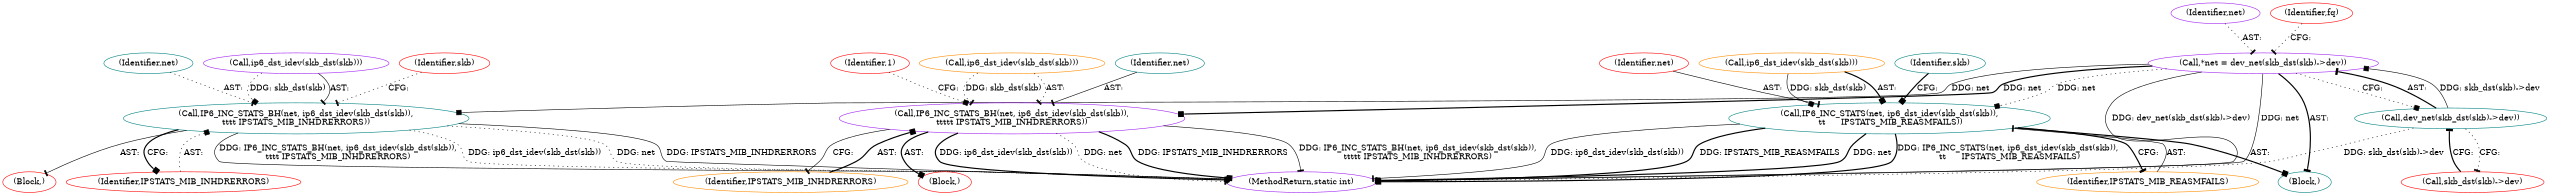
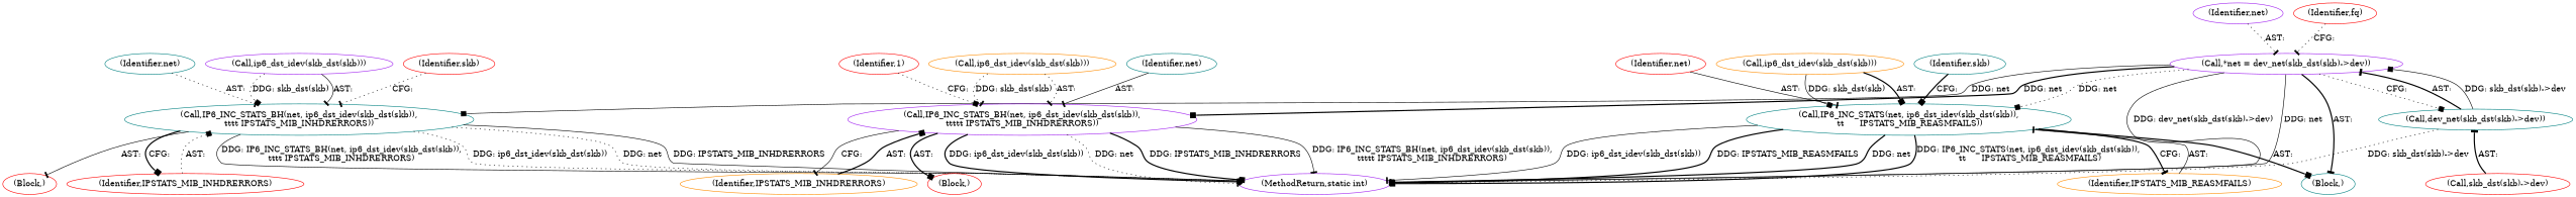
  digraph {
    node [color=red]
    edge [arrowhead=tee style=dotted]
    n1 [color=purple label="(Call,*net = dev_net(skb_dst(skb)->dev))"]
    n2 [color=teal label="(Call,dev_net(skb_dst(skb)->dev))"]
    n3 [color=teal label="(Call,IP6_INC_STATS_BH(net, ip6_dst_idev(skb_dst(skb)),\n\t\t\t\t IPSTATS_MIB_INHDRERRORS))"]
    n4 [color=purple label="(Call,IP6_INC_STATS_BH(net, ip6_dst_idev(skb_dst(skb)),\n\t\t\t\t\t IPSTATS_MIB_INHDRERRORS))"]
    n5 [color=teal label="(Call,IP6_INC_STATS(net, ip6_dst_idev(skb_dst(skb)),\n \t\t      IPSTATS_MIB_REASMFAILS))"]
    n6 [color=teal label="(Block,)"]
    n7 [color=purple label="(MethodReturn,static int)"]
    n8 [label="(Call,skb_dst(skb)->dev)"]
    n9 [label="(Identifier,IPSTATS_MIB_INHDRERRORS)"]
    n10 [label="(Block,)"]
    n11 [label="(Block,)"]
    n12 [color=darkorange label="(Identifier,IPSTATS_MIB_INHDRERRORS)"]
    n13 [color=darkorange label="(Identifier,IPSTATS_MIB_REASMFAILS)"]
    n14 [color=teal label="(Identifier,net)"]
    n15 [color=darkorange label="(Call,ip6_dst_idev(skb_dst(skb)))"]
    n16 [label="(Identifier,net)"]
    n17 [label="(Identifier,1)"]
    n18 [color=teal label="(Identifier,skb)"]
    n19 [color=teal label="(Identifier,net)"]
    n20 [color=purple label="(Identifier,net)"]
    n21 [color=darkorange label="(Call,ip6_dst_idev(skb_dst(skb)))"]
    n22 [color=purple label="(Call,ip6_dst_idev(skb_dst(skb)))"]
    n23 [label="(Identifier,fq)"]
    n24 [label="(Identifier,skb)"]
    n1 -> n2 [arrowhead=box label="CFG: "]
    n1 -> n3 [arrowhead=box label="DDG: net" style=solid]
    n1 -> n4 [arrowhead=box label="DDG: net" style=bold]
    n1 -> n5 [arrowhead=box label="DDG: net"]
    n1 -> n6 [label="AST: " style=bold]
    n1 -> n7 [label="DDG: dev_net(skb_dst(skb)->dev)" style=solid]
    n1 -> n7 [arrowhead=box label="DDG: net" style=solid]
    n2 -> n1 [label="AST: " style=bold]
    n2 -> n1 [arrowhead=box label="DDG: skb_dst(skb)->dev" style=solid]
    n2 -> n7 [label="DDG: skb_dst(skb)->dev"]
-   n2 -> n8 [label="CFG: "]
    n3 -> n7 [label="DDG: net"]
    n3 -> n7 [arrowhead=box label="DDG: IPSTATS_MIB_INHDRERRORS" style=solid]
    n3 -> n7 [label="DDG: IP6_INC_STATS_BH(net, ip6_dst_idev(skb_dst(skb)),\n\t\t\t\t IPSTATS_MIB_INHDRERRORS)" style=solid]
    n3 -> n7 [label="DDG: ip6_dst_idev(skb_dst(skb))"]
    n3 -> n9 [arrowhead=box label="CFG: " style=bold]
    n3 -> n10 [label="AST: " style=solid]
    n4 -> n7 [arrowhead=box label="DDG: IPSTATS_MIB_INHDRERRORS" style=bold]
    n4 -> n7 [label="DDG: IP6_INC_STATS_BH(net, ip6_dst_idev(skb_dst(skb)),\n\t\t\t\t\t IPSTATS_MIB_INHDRERRORS)" style=solid]
    n4 -> n7 [label="DDG: ip6_dst_idev(skb_dst(skb))" style=bold]
    n4 -> n7 [label="DDG: net"]
    n4 -> n11 [arrowhead=box label="AST: " style=bold]
    n4 -> n12 [label="CFG: " style=solid]
    n5 -> n6 [arrowhead=box label="AST: " style=bold]
    n5 -> n7 [arrowhead=box label="DDG: IPSTATS_MIB_REASMFAILS" style=bold]
    n5 -> n7 [arrowhead=box label="DDG: net" style=bold]
    n5 -> n7 [arrowhead=box label="DDG: IP6_INC_STATS(net, ip6_dst_idev(skb_dst(skb)),\n \t\t      IPSTATS_MIB_REASMFAILS)" style=bold]
    n5 -> n7 [label="DDG: ip6_dst_idev(skb_dst(skb))" style=solid]
    n5 -> n13 [label="CFG: " style=bold]
-   n8 -> n2 [label="CFG: " style=bold]
+   n8 -> n2 [label="AST: " style=bold]
    n9 -> n3 [arrowhead=box label="AST: "]
    n12 -> n4 [arrowhead=box label="AST: " style=bold]
    n13 -> n5 [label="AST: " style=solid]
    n14 -> n4 [label="AST: " style=solid]
    n15 -> n4 [label="AST: "]
    n15 -> n4 [label="DDG: skb_dst(skb)"]
    n16 -> n5 [label="AST: " style=solid]
    n17 -> n4 [arrowhead=box label="CFG: "]
    n18 -> n5 [arrowhead=box label="CFG: " style=bold]
    n19 -> n3 [label="AST: "]
    n20 -> n1 [label="AST: "]
    n21 -> n5 [arrowhead=box label="AST: " style=bold]
    n21 -> n5 [arrowhead=box label="DDG: skb_dst(skb)" style=solid]
    n22 -> n3 [label="AST: " style=solid]
    n22 -> n3 [arrowhead=box label="DDG: skb_dst(skb)"]
    n23 -> n1 [label="CFG: "]
    n24 -> n3 [label="CFG: "]
  }
